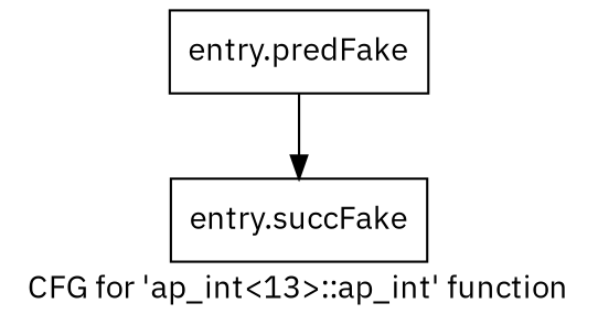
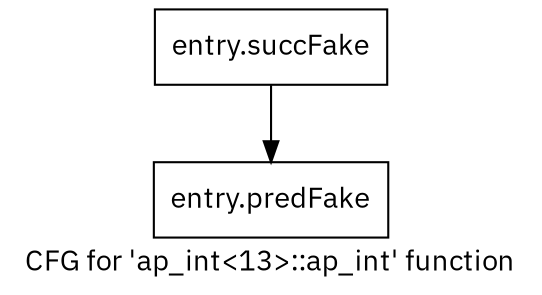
  digraph {
    label="CFG for 'ap_int\<13\>::ap_int' function"
    fontname="IBM Plex Sans"
    node [shape=record fontname="IBM Plex Sans"]
    n1 [label="{entry.predFake}"]
    n2 [filename="/home/omerfaruk/tools/Xilinx/Vitis_HLS/2023.2/include/ap_int.h" label="{entry.succFake}" linenumber=21]
-   n1 -> n2 [execusionnum=3 filename="/home/omerfaruk/tools/Xilinx/Vitis_HLS/2023.2/include/ap_int.h" fontname="IBM Plex Sans"]
+   n2 -> n1 [execusionnum=3 filename="/home/omerfaruk/tools/Xilinx/Vitis_HLS/2023.2/include/ap_int.h" fontname="IBM Plex Sans"]
  }
